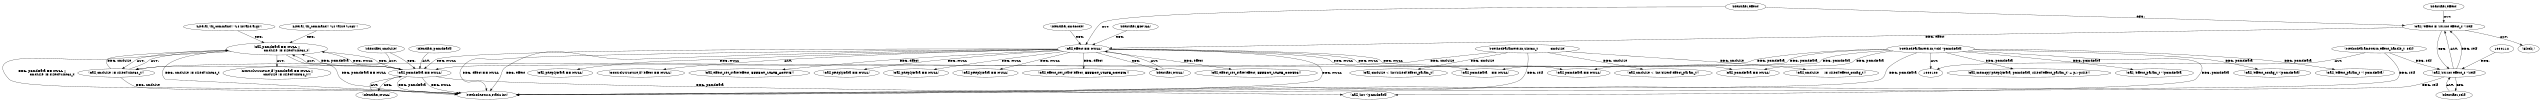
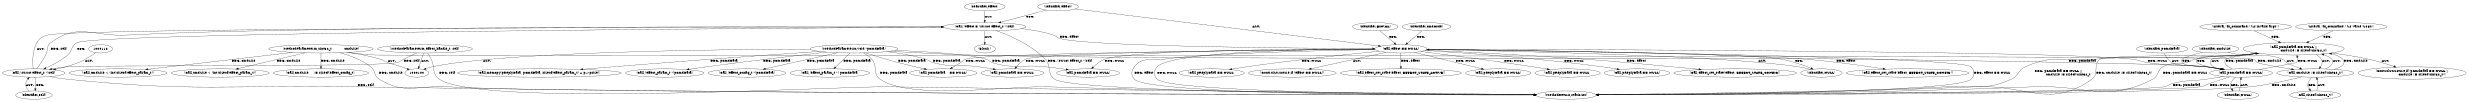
  digraph {
    n1 [label="(Call,pCmdData == NULL ||\n                    cmdSize != sizeof(uint32_t))"]
    n2 [label="(Call,pCmdData == NULL)"]
    n3 [label="(Call,cmdSize != sizeof(uint32_t))"]
    n4 [label="(MethodReturn,static int)"]
    n5 [label="(ControlStructure,if (pCmdData == NULL ||\n                    cmdSize != sizeof(uint32_t)))"]
    n6 [label="(Identifier,NULL)"]
-   n7 [label="(Call,(int *)pCmdData)"]
+   n8 [label="(Call,sizeof(uint32_t))"]
    n9 [label="(MethodParameterIn,void *pCmdData)"]
    n10 [label="(Call,(effect_config_t *)pCmdData)"]
    n11 [label="(Call,(effect_param_t *) pCmdData)"]
    n12 [label="(Call,pCmdData    == NULL)"]
    n13 [label="(Call,pCmdData == NULL)"]
    n14 [label="(Call,memcpy(pReplyData, pCmdData, sizeof(effect_param_t) + p->psize))"]
    n15 [label="(Call,(effect_param_t *)pCmdData)"]
    n16 [label="(Call,pCmdData == NULL)"]
    1000100
    n18 [label="(Call,effect == NULL)"]
    n19 [label="(Call,pReplyData == NULL)"]
    n20 [label="(ControlStructure,if (effect == NULL))"]
    n21 [label="(Call,effect_set_state(effect, EFFECT_STATE_ACTIVE))"]
    n22 [label="(Call,pReplyData == NULL)"]
    n23 [label="(Call,pReplyData == NULL)"]
    n24 [label="(Call,pReplyData == NULL)"]
    n25 [label="(Call,effect_set_state(effect, EFFECT_STATE_CONFIG))"]
    n26 [label="(Identifier,NULL)"]
    n27 [label="(Call,effect_set_state(effect, EFFECT_STATE_CONFIG))"]
    n28 [label="(Call,*effect = (struct effect_s *)self)"]
    n29 [label="(Call,(struct effect_s *)self)"]
    n30 [label="(Block,)"]
    n31 [label="(Identifier,self)"]
    n32 [label="(MethodParameterIn,effect_handle_t  self)"]
    n33 [label="(MethodParameterIn,uint32_t            cmdSize)"]
    n34 [label="(Call,cmdSize < (int)sizeof(effect_param_t))"]
    n35 [label="(Call,cmdSize < (int)sizeof(effect_param_t))"]
    n36 [label="(Call,cmdSize     != sizeof(effect_config_t))"]
    n37 [label="(Identifier,effect)"]
    n38 [label="(Identifier,effect)"]
    n39 [label="(Identifier,EINVAL)"]
    n40 [label="(Identifier,cmdCode)"]
    n41 [label="(Literal,\"fx_command() %s invalid args\")"]
    n42 [label="(Literal,\"fx_command() %s value %08x\")"]
    n43 [label="(Identifier,cmdSize)"]
    n44 [label="(Identifier,pCmdData)"]
    1000112
    n1 -> n2 [label="CFG: "]
    n1 -> n3 [label="AST: "]
    n1 -> n4 [label="DDG: pCmdData == NULL ||\n                    cmdSize != sizeof(uint32_t)"]
    n1 -> n4 [label="DDG: cmdSize != sizeof(uint32_t)"]
    n1 -> n4 [label="DDG: pCmdData == NULL"]
    n1 -> n5 [label="AST: "]
    n2 -> n1 [label="AST: "]
    n2 -> n1 [label="DDG: pCmdData"]
    n2 -> n1 [label="DDG: NULL"]
    n2 -> n4 [label="DDG: pCmdData"]
    n2 -> n4 [label="DDG: NULL"]
    n2 -> n6 [label="CFG: "]
-   n2 -> n7 [label="DDG: pCmdData"]
    n3 -> n1 [label="AST: "]
    n3 -> n1 [label="DDG: cmdSize"]
    n3 -> n4 [label="DDG: cmdSize"]
+   n3 -> n8 [label="CFG: "]
    n6 -> n2 [label="AST: "]
+   n8 -> n3 [label="AST: "]
    n9 -> n2 [label="DDG: pCmdData"]
    n9 -> n4 [label="DDG: pCmdData"]
-   n9 -> n7 [label="DDG: pCmdData"]
    n9 -> n10 [label="DDG: pCmdData"]
    n9 -> n11 [label="DDG: pCmdData"]
    n9 -> n12 [label="DDG: pCmdData"]
    n9 -> n13 [label="DDG: pCmdData"]
    n9 -> n14 [label="DDG: pCmdData"]
    n9 -> n15 [label="DDG: pCmdData"]
    n9 -> n16 [label="DDG: pCmdData"]
    n9 -> 1000100 [label="AST: "]
    n18 -> n2 [label="DDG: NULL"]
    n18 -> n4 [label="DDG: NULL"]
    n18 -> n4 [label="DDG: effect == NULL"]
    n18 -> n4 [label="DDG: effect"]
    n18 -> n12 [label="DDG: NULL"]
    n18 -> n13 [label="DDG: NULL"]
    n18 -> n16 [label="DDG: NULL"]
    n18 -> n19 [label="DDG: NULL"]
    n18 -> n20 [label="AST: "]
    n18 -> n21 [label="DDG: effect"]
    n18 -> n22 [label="DDG: NULL"]
    n18 -> n23 [label="DDG: NULL"]
    n18 -> n24 [label="DDG: NULL"]
    n18 -> n25 [label="DDG: effect"]
    n18 -> n26 [label="CFG: "]
    n18 -> n27 [label="DDG: effect"]
    n26 -> n18 [label="AST: "]
+   n28 -> n4 [label="DDG: (struct effect_s *)self"]
    n28 -> n18 [label="DDG: effect"]
    n28 -> n29 [label="CFG: "]
    n28 -> n30 [label="AST: "]
    n29 -> n4 [label="DDG: self"]
    n29 -> n28 [label="AST: "]
    n29 -> n28 [label="DDG: self"]
    n29 -> n31 [label="CFG: "]
    n31 -> n29 [label="AST: "]
    n32 -> n4 [label="DDG: self"]
    n32 -> 1000100 [label="AST: "]
    n32 -> n29 [label="DDG: self"]
    n33 -> n3 [label="DDG: cmdSize"]
-   n33 -> n4 [label="DDG: self"]
+   n33 -> n4 [label="DDG: cmdSize"]
+   n33 -> 1000100 [label="AST: "]
    n33 -> n34 [label="DDG: cmdSize"]
    n33 -> n35 [label="DDG: cmdSize"]
    n33 -> n36 [label="DDG: cmdSize"]
    n37 -> n18 [label="AST: "]
    n37 -> n28 [label="CFG: "]
    n38 -> n28 [label="AST: "]
    n39 -> n18 [label="CFG: "]
    n40 -> n18 [label="CFG: "]
    n41 -> n1 [label="CFG: "]
    n42 -> n1 [label="CFG: "]
    n43 -> n2 [label="CFG: "]
    n43 -> n3 [label="AST: "]
    n44 -> n2 [label="AST: "]
-   1000112 -> n29 [label="DDG: "]
+   1000112 -> n29 [label="AST: "]
  }
